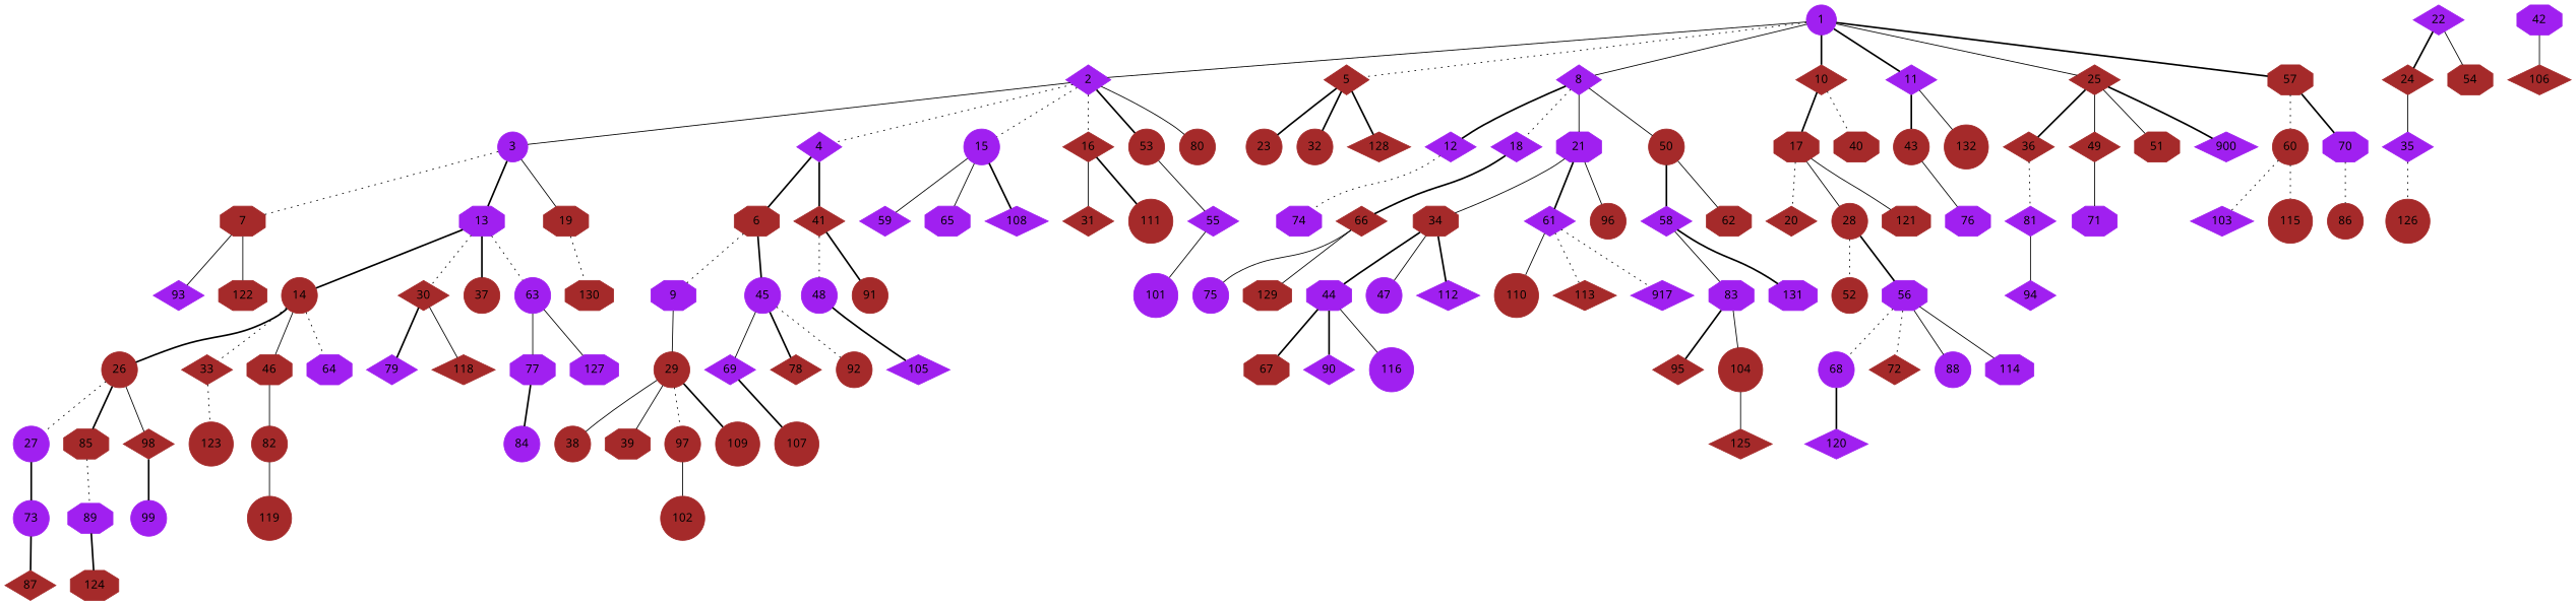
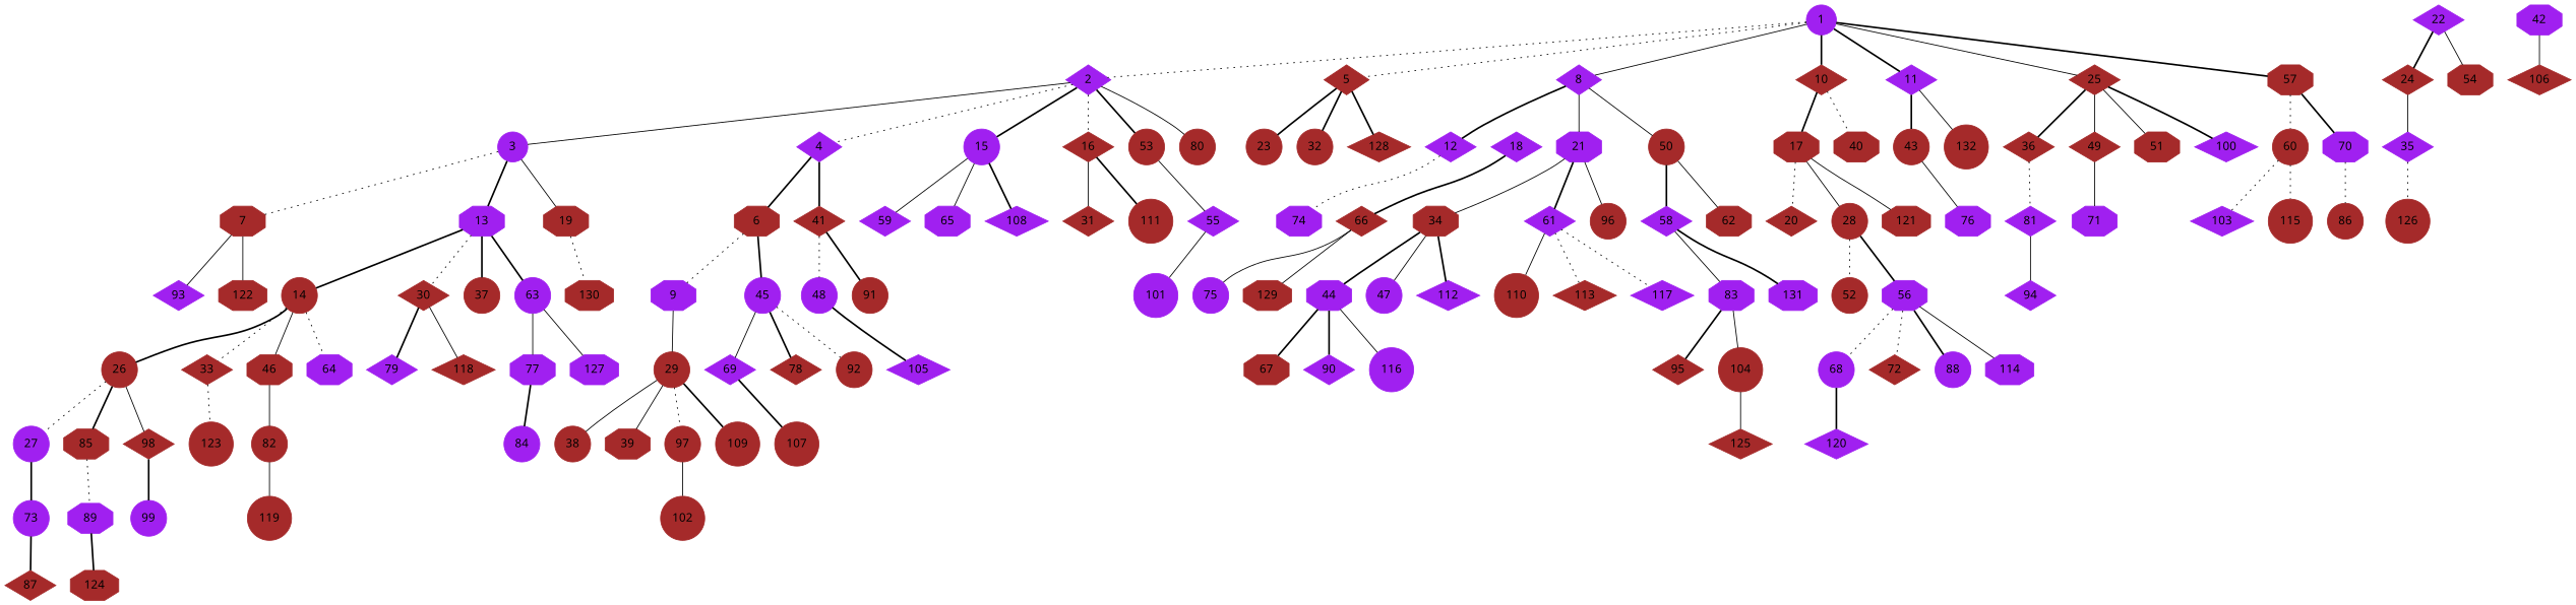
  graph {
    fontname="Noto Sans"
    node [color=brown fontname="Noto Sans" shape=diamond style=filled]
    edge [fontname="Noto Sans" style=solid]
    1 [color=purple shape=circle]
    2 [color=purple]
    5
    8 [color=purple]
    10
    11 [color=purple]
    25
    57 [shape=octagon]
    3 [color=purple shape=circle]
    4 [color=purple]
    15 [color=purple shape=circle]
    16
    53 [shape=circle]
    80 [shape=circle]
    23 [shape=circle]
    32 [shape=circle]
    128
    12 [color=purple]
    18 [color=purple]
    21 [color=purple shape=octagon]
    50 [shape=circle]
    17 [shape=octagon]
    40 [shape=octagon]
    43 [shape=circle]
    132 [shape=circle]
    36
    49
    51 [shape=octagon]
-   100 [color=purple label=900]
+   100 [color=purple]
    60 [shape=circle]
    70 [color=purple shape=octagon]
    7 [shape=octagon]
    13 [color=purple shape=octagon]
    19 [shape=octagon]
    6 [shape=octagon]
    41
    59 [color=purple]
    65 [color=purple shape=octagon]
    108 [color=purple]
    31
    111 [shape=circle]
    55 [color=purple]
    93 [color=purple]
    122 [shape=octagon]
    14 [shape=circle]
    30
    37 [shape=circle]
    63 [color=purple shape=circle]
    130 [shape=octagon]
    9 [color=purple shape=octagon]
    45 [color=purple shape=circle]
    48 [color=purple shape=circle]
    91 [shape=circle]
    29 [shape=circle]
    69 [color=purple]
    78
    92 [shape=circle]
    74 [color=purple shape=octagon]
    66
    34 [shape=octagon]
    61 [color=purple]
    96 [shape=circle]
    58 [color=purple]
    62 [shape=octagon]
    38 [shape=circle]
    39 [shape=octagon]
    97 [shape=circle]
    109 [shape=circle]
    20
    28 [shape=circle]
    121 [shape=octagon]
    76 [color=purple shape=octagon]
    26 [shape=circle]
    33
    46 [shape=octagon]
    64 [color=purple shape=octagon]
    22 [color=purple]
    24
    54 [shape=octagon]
    79 [color=purple]
    118
    77 [color=purple shape=octagon]
    127 [color=purple shape=octagon]
    27 [color=purple shape=circle]
    85 [shape=octagon]
    98
    123 [shape=circle]
    82 [shape=circle]
    52 [shape=circle]
    56 [color=purple shape=octagon]
    75 [color=purple shape=circle]
    129 [shape=octagon]
    44 [color=purple shape=octagon]
    47 [color=purple shape=circle]
    112 [color=purple]
    110 [shape=circle]
    113
-   117 [color=purple label=917]
+   117 [color=purple]
    35 [color=purple]
    126 [shape=circle]
    81 [color=purple]
    71 [color=purple shape=octagon]
    73 [color=purple shape=circle]
    89 [color=purple shape=octagon]
    99 [color=purple shape=circle]
    42 [color=purple shape=octagon]
    106
    87
    68 [color=purple shape=circle]
    72
    88 [color=purple shape=circle]
    114 [color=purple shape=octagon]
    102 [shape=circle]
    67 [shape=octagon]
    90 [color=purple]
    116 [color=purple shape=circle]
    94 [color=purple]
    105 [color=purple]
    107 [shape=circle]
    119 [shape=circle]
    83 [color=purple shape=octagon]
    131 [color=purple shape=octagon]
    101 [color=purple shape=circle]
    120 [color=purple]
    103 [color=purple]
    115 [shape=circle]
    86 [shape=circle]
    95
    104 [shape=circle]
    84 [color=purple shape=circle]
    125
    124 [shape=octagon]
-   1 -- 2
+   1 -- 2 [style=dotted]
    1 -- 5 [style=dotted]
    1 -- 8
    1 -- 10 [style=bold]
    1 -- 11 [style=bold]
    1 -- 25
    1 -- 57 [style=bold]
    2 -- 3
    2 -- 4 [style=dotted]
-   2 -- 15 [style=dotted]
+   2 -- 15 [style=bold]
    2 -- 16 [style=dotted]
    2 -- 53 [style=bold]
    2 -- 80
    5 -- 23 [style=bold]
    5 -- 32 [style=bold]
    5 -- 128 [style=bold]
    8 -- 12 [style=bold]
-   8 -- 18 [style=dotted]
    8 -- 21
    8 -- 50
    10 -- 17 [style=bold]
    10 -- 40 [style=dotted]
    11 -- 43 [style=bold]
    11 -- 132
    25 -- 36 [style=bold]
    25 -- 49
    25 -- 51
    25 -- 100 [style=bold]
    57 -- 60 [style=dotted]
    57 -- 70 [style=bold]
    3 -- 7 [style=dotted]
    3 -- 13 [style=bold]
    3 -- 19
    4 -- 6 [style=bold]
    4 -- 41 [style=bold]
    15 -- 59
    15 -- 65
    15 -- 108 [style=bold]
    16 -- 31
    16 -- 111 [style=bold]
    53 -- 55
    12 -- 74 [style=dotted]
    18 -- 66 [style=bold]
    21 -- 34
    21 -- 61 [style=bold]
    21 -- 96
    50 -- 58 [style=bold]
    50 -- 62
    17 -- 20 [style=dotted]
    17 -- 28
    17 -- 121
    43 -- 76
    36 -- 81 [style=dotted]
    49 -- 71
    60 -- 103 [style=dotted]
    60 -- 115 [style=dotted]
    70 -- 86 [style=dotted]
    7 -- 93
    7 -- 122
    13 -- 14 [style=bold]
    13 -- 30 [style=dotted]
    13 -- 37 [style=bold]
-   13 -- 63 [style=dotted]
+   13 -- 63 [style=bold]
    19 -- 130 [style=dotted]
    6 -- 9 [style=dotted]
    6 -- 45 [style=bold]
    41 -- 48 [style=dotted]
    41 -- 91 [style=bold]
    55 -- 101
    14 -- 26 [style=bold]
    14 -- 33 [style=dotted]
    14 -- 46
    14 -- 64 [style=dotted]
    30 -- 79 [style=bold]
    30 -- 118
    63 -- 77
    63 -- 127
    9 -- 29
    45 -- 69
    45 -- 78 [style=bold]
    45 -- 92 [style=dotted]
    48 -- 105 [style=bold]
    29 -- 38
    29 -- 39
    29 -- 97 [style=dotted]
    29 -- 109 [style=bold]
    69 -- 107 [style=bold]
    66 -- 75
    66 -- 129
    34 -- 44 [style=bold]
    34 -- 47
    34 -- 112 [style=bold]
    61 -- 110
    61 -- 113 [style=dotted]
    61 -- 117 [style=dotted]
    58 -- 83
    58 -- 131 [style=bold]
    97 -- 102
    28 -- 52 [style=dotted]
    28 -- 56 [style=bold]
    26 -- 27 [style=dotted]
    26 -- 85 [style=bold]
    26 -- 98
    33 -- 123 [style=dotted]
    46 -- 82
    22 -- 24 [style=bold]
    22 -- 54
    24 -- 35
    77 -- 84 [style=bold]
    27 -- 73 [style=bold]
    85 -- 89 [style=dotted]
    98 -- 99 [style=bold]
    82 -- 119
    56 -- 68 [style=dotted]
    56 -- 72 [style=dotted]
-   56 -- 88
+   56 -- 88 [style=bold]
    56 -- 114
    44 -- 67 [style=bold]
    44 -- 90 [style=bold]
    44 -- 116
    35 -- 126 [style=dotted]
    81 -- 94
    73 -- 87 [style=bold]
    89 -- 124 [style=bold]
    42 -- 106
    68 -- 120 [style=bold]
    83 -- 95 [style=bold]
    83 -- 104
    104 -- 125
  }
